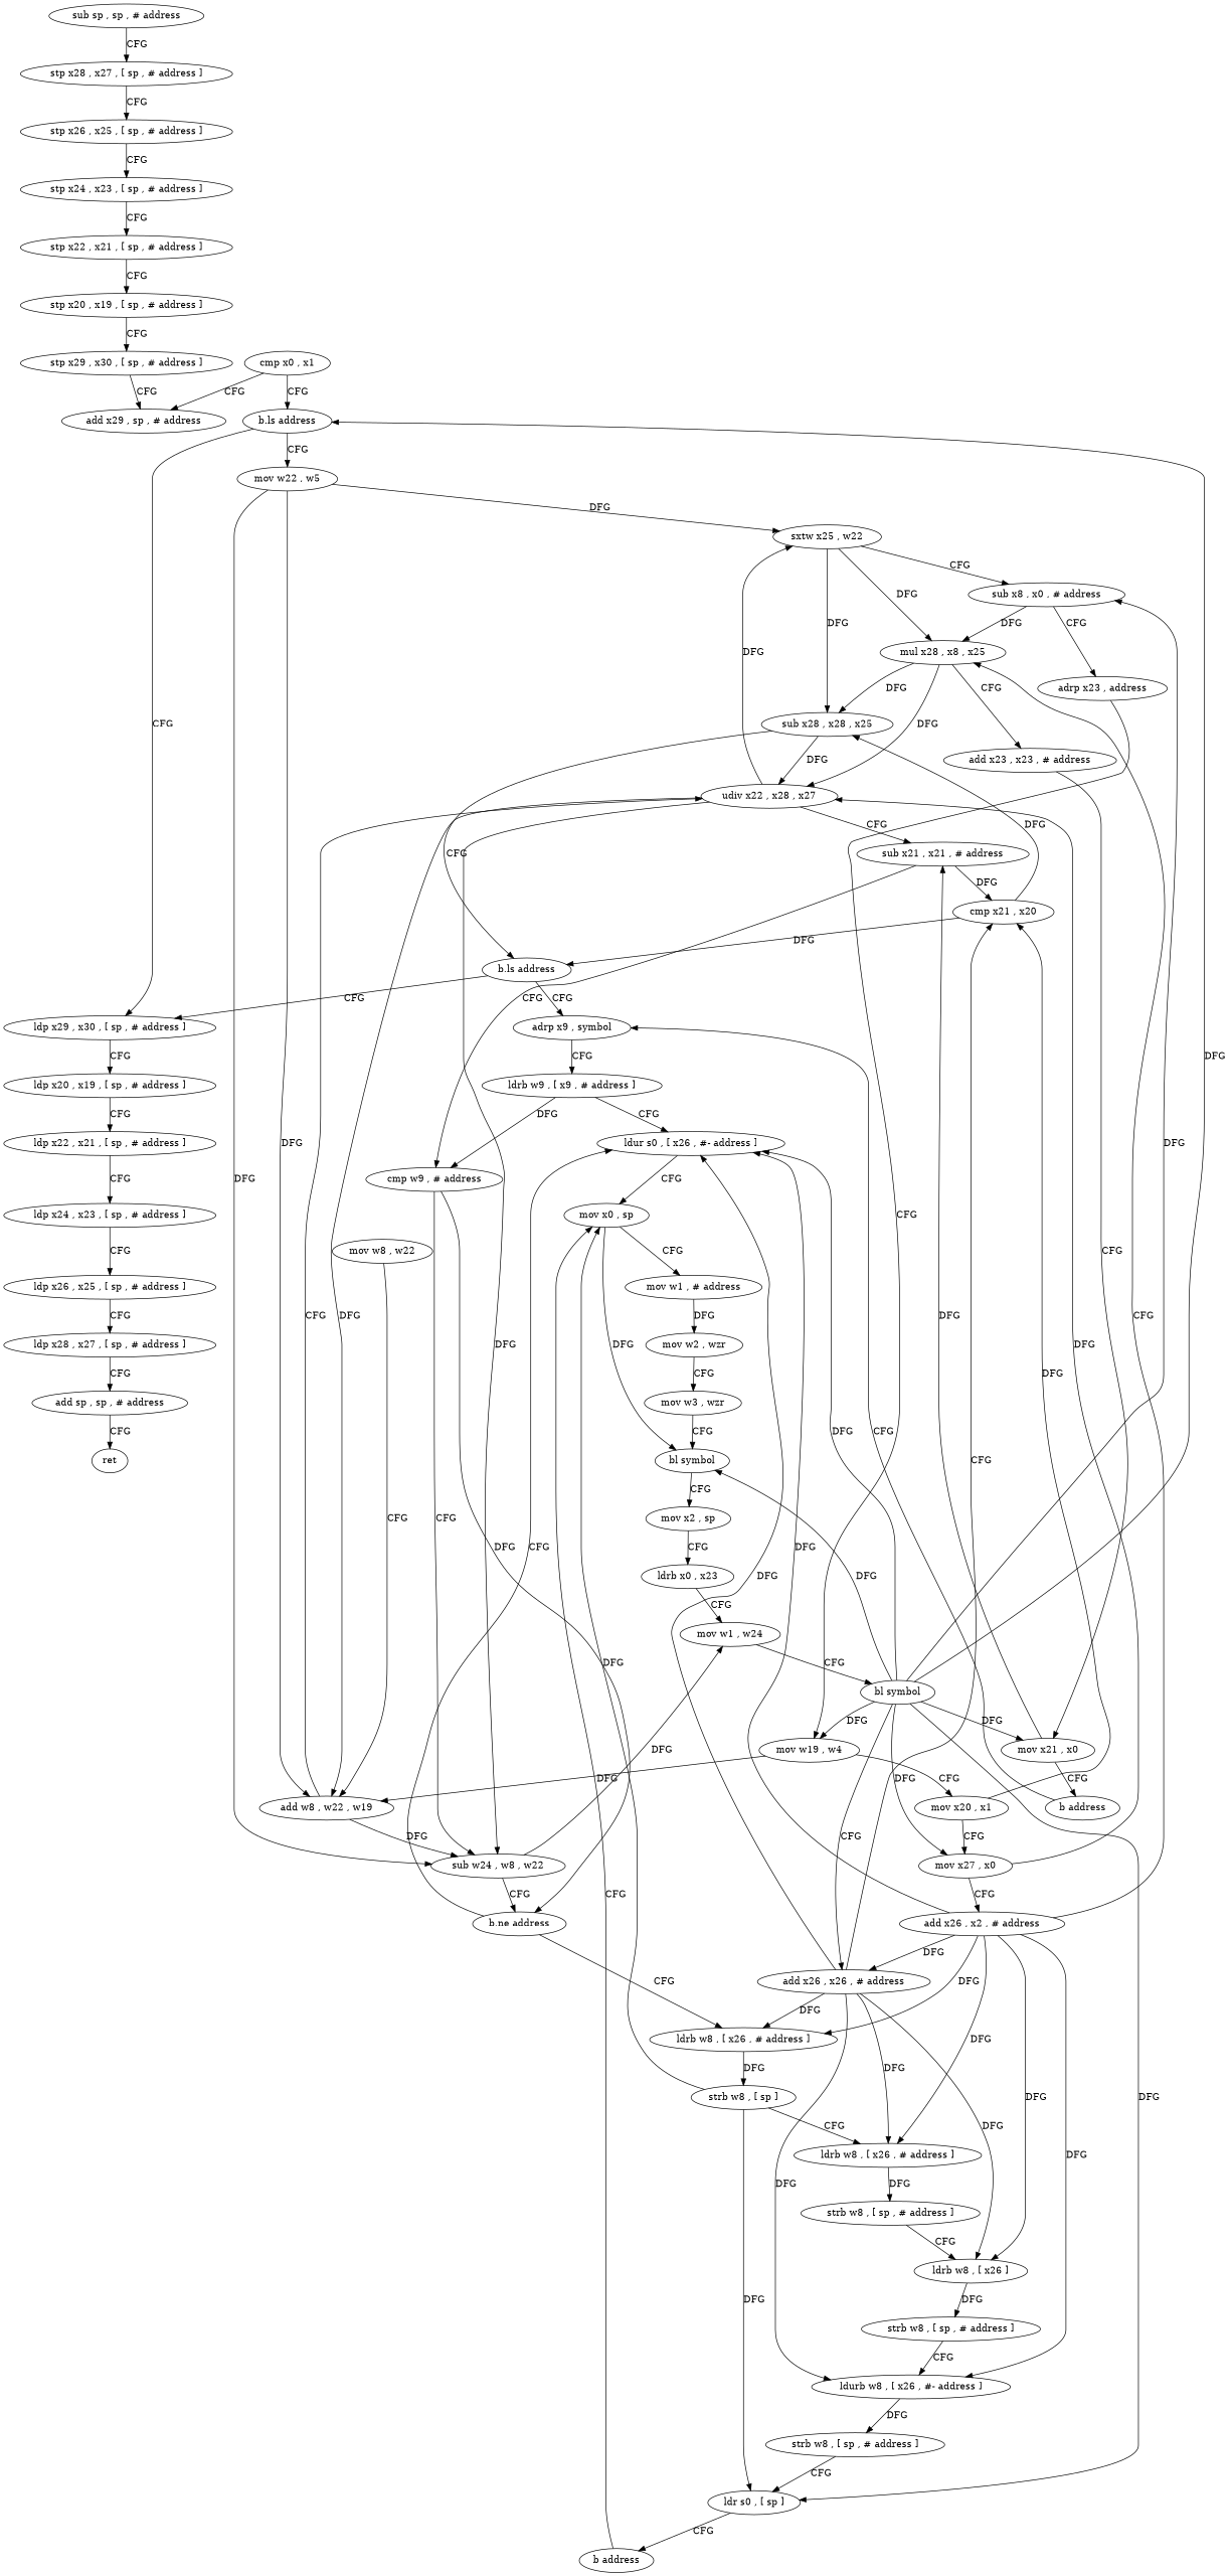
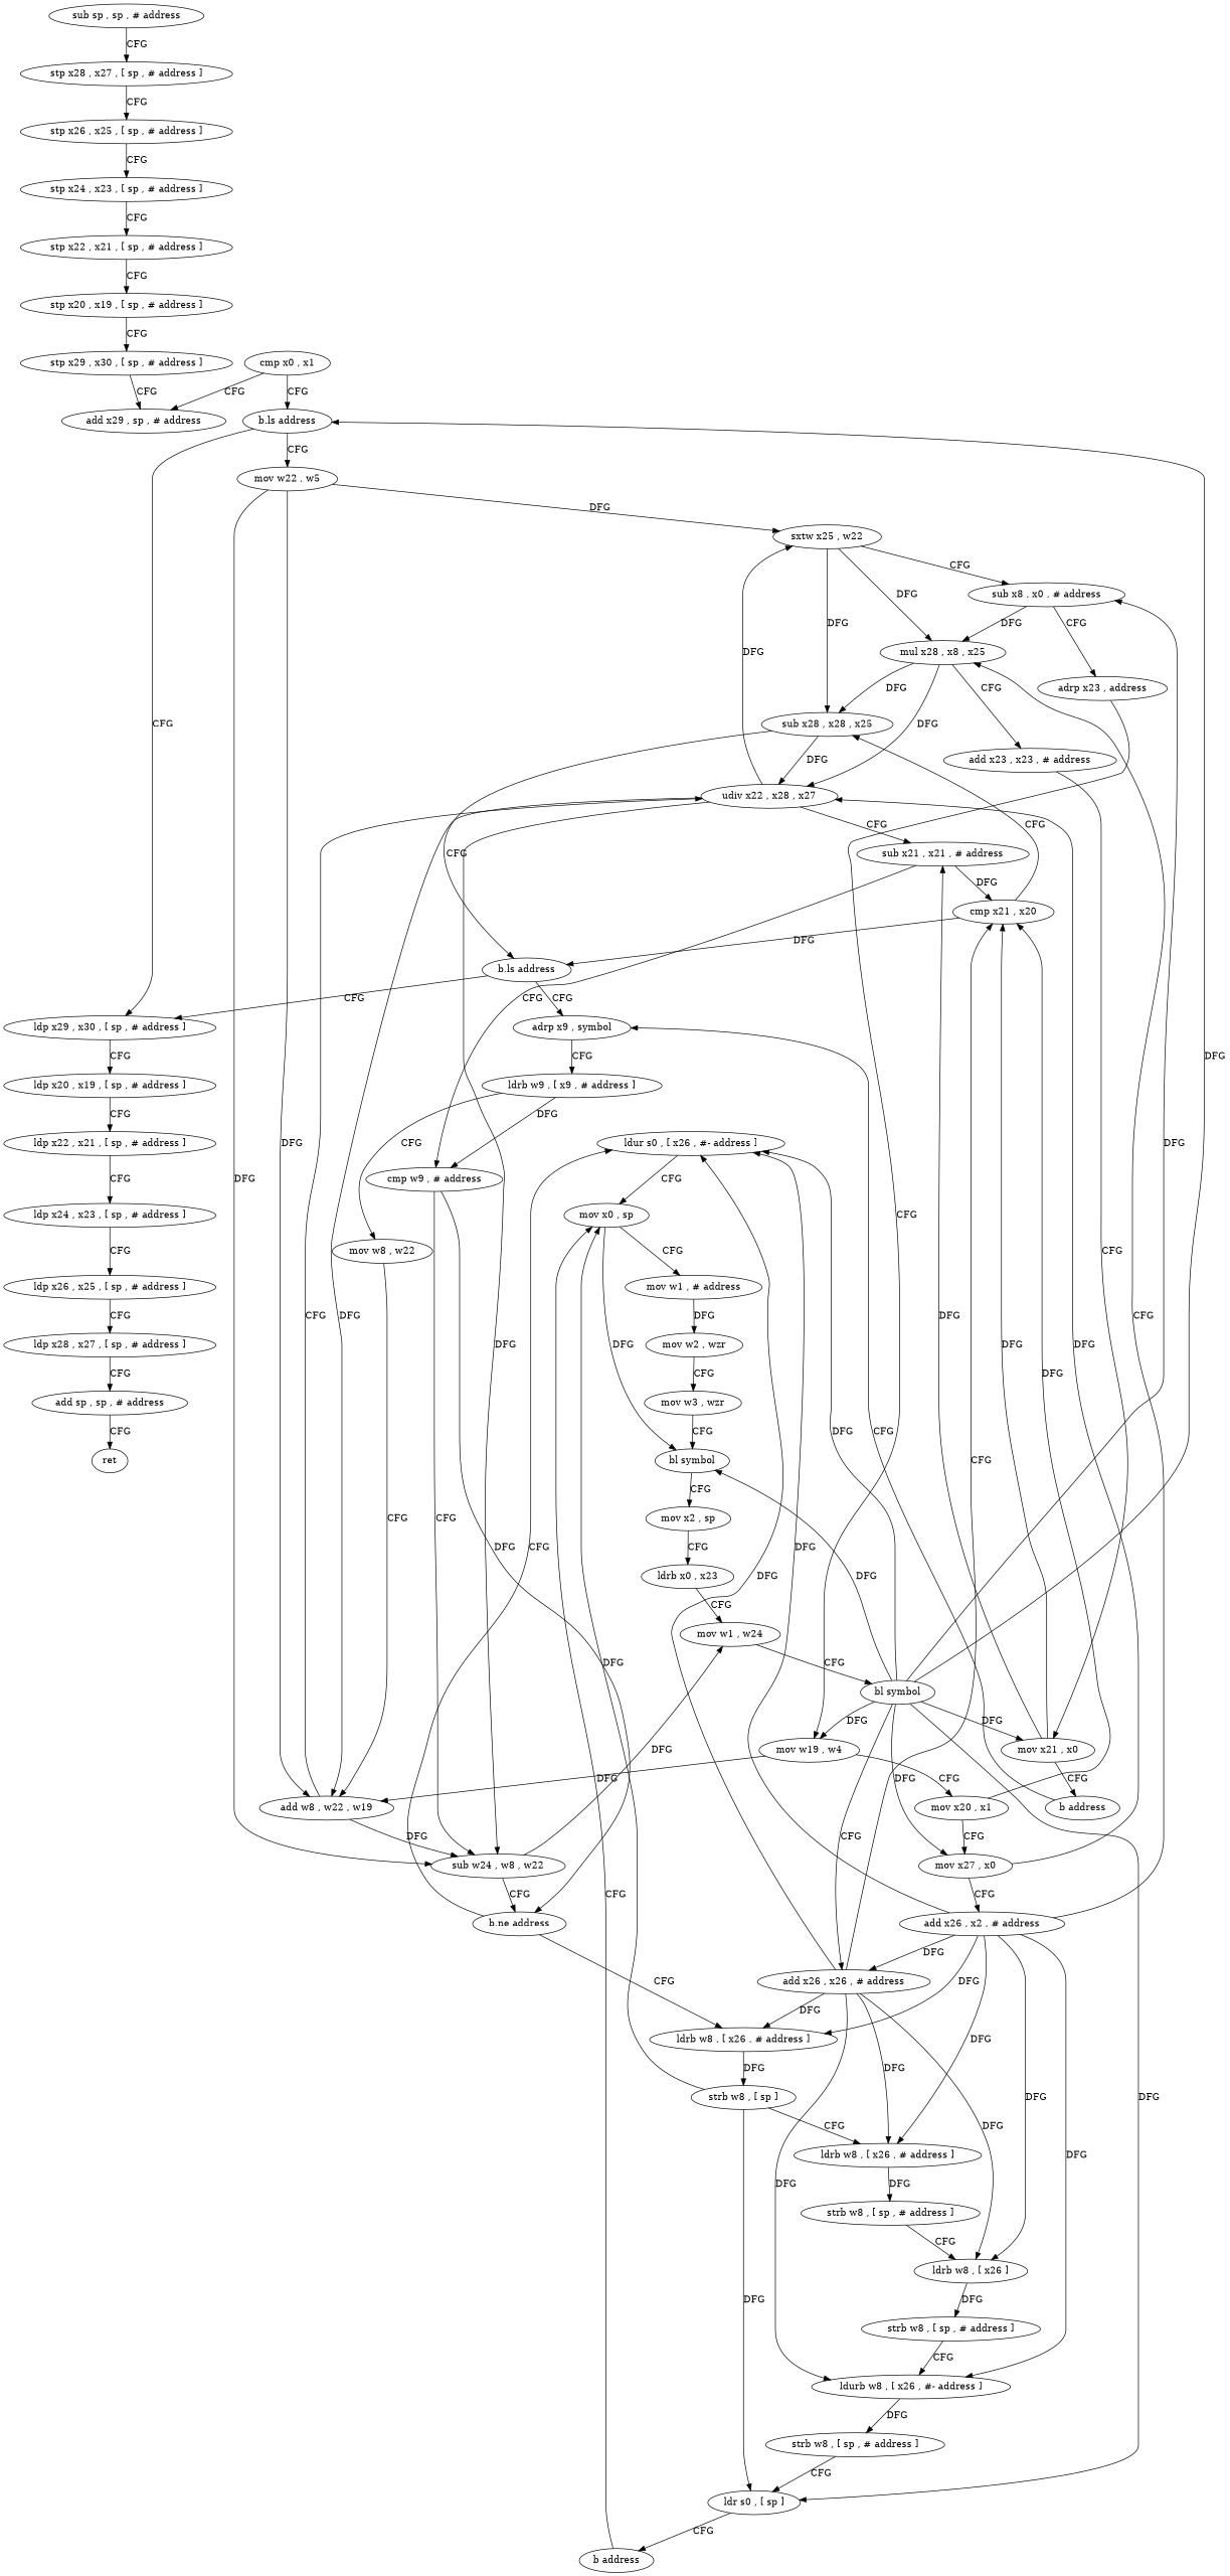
  digraph {
    n1 [label="sub sp , sp , # address"]
    n2 [label="stp x28 , x27 , [ sp , # address ]"]
    n3 [label="stp x26 , x25 , [ sp , # address ]"]
    n4 [label="stp x24 , x23 , [ sp , # address ]"]
    n5 [label="stp x22 , x21 , [ sp , # address ]"]
    n6 [label="stp x20 , x19 , [ sp , # address ]"]
    n7 [label="stp x29 , x30 , [ sp , # address ]"]
    n8 [label="add x29 , sp , # address"]
    n9 [label="cmp x0 , x1"]
    n10 [label="b.ls address"]
    n11 [label="ldp x29 , x30 , [ sp , # address ]"]
    n12 [label="mov w22 , w5"]
    n13 [label="ldp x20 , x19 , [ sp , # address ]"]
    n14 [label="sxtw x25 , w22"]
    n15 [label="add w8 , w22 , w19"]
    n16 [label="sub w24 , w8 , w22"]
    n17 [label="ldp x22 , x21 , [ sp , # address ]"]
    n18 [label="sub x8 , x0 , # address"]
    n19 [label="mul x28 , x8 , x25"]
    n20 [label="sub x28 , x28 , x25"]
    n21 [label="udiv x22 , x28 , x27"]
    n22 [label="b.ne address"]
    n23 [label="mov w1 , w24"]
    n24 [label="ldp x24 , x23 , [ sp , # address ]"]
    n25 [label="ldp x26 , x25 , [ sp , # address ]"]
    n26 [label="ldp x28 , x27 , [ sp , # address ]"]
    n27 [label="add sp , sp , # address"]
    n28 [label=ret]
    n29 [label="adrp x23 , address"]
    n30 [label="add x23 , x23 , # address"]
    n31 [label="b.ls address"]
    n32 [label="mov w19 , w4"]
    n33 [label="mov x20 , x1"]
    n34 [label="mov x27 , x0"]
    n35 [label="cmp x21 , x20"]
    n36 [label="add x26 , x2 , # address"]
    n37 [label="ldur s0 , [ x26 , #- address ]"]
    n38 [label="ldrb w8 , [ x26 , # address ]"]
    n39 [label="ldrb w8 , [ x26 , # address ]"]
    n40 [label="ldrb w8 , [ x26 ]"]
    n41 [label="ldurb w8 , [ x26 , #- address ]"]
    n42 [label="add x26 , x26 , # address"]
    n43 [label="sub x21 , x21 , # address"]
    n44 [label="mov x0 , sp"]
    n45 [label="strb w8 , [ sp ]"]
    n46 [label="strb w8 , [ sp , # address ]"]
    n47 [label="strb w8 , [ sp , # address ]"]
    n48 [label="strb w8 , [ sp , # address ]"]
    n49 [label="mov x21 , x0"]
    n50 [label="b address"]
    n51 [label="adrp x9 , symbol"]
    n52 [label="cmp w9 , # address"]
    n53 [label="ldrb w9 , [ x9 , # address ]"]
    n54 [label="mov w8 , w22"]
    n55 [label="bl symbol"]
    n56 [label="mov w1 , # address"]
    n57 [label="bl symbol"]
    n58 [label="ldr s0 , [ sp ]"]
    n59 [label="mov w2 , wzr"]
    n60 [label="mov x2 , sp"]
    n61 [label="b address"]
    n62 [label="mov w3 , wzr"]
    n63 [label="ldrb x0 , x23"]
    n1 -> n2 [label=CFG]
    n2 -> n3 [label=CFG]
    n3 -> n4 [label=CFG]
    n4 -> n5 [label=CFG]
    n5 -> n6 [label=CFG]
    n6 -> n7 [label=CFG]
    n7 -> n8 [label=CFG]
    n9 -> n8 [label=CFG]
    n9 -> n10 [label=CFG]
    n10 -> n11 [label=CFG]
    n10 -> n12 [label=CFG]
    n11 -> n13 [label=CFG]
    n12 -> n14 [label=DFG]
    n12 -> n15 [label=DFG]
    n12 -> n16 [label=DFG]
    n13 -> n17 [label=CFG]
    n14 -> n18 [label=CFG]
    n14 -> n19 [label=DFG]
    n14 -> n20 [label=DFG]
    n15 -> n16 [label=DFG]
    n15 -> n21 [label=CFG]
    n16 -> n22 [label=CFG]
    n16 -> n23 [label=DFG]
    n17 -> n24 [label=CFG]
    n18 -> n19 [label=DFG]
    n18 -> n29 [label=CFG]
    n19 -> n20 [label=DFG]
    n19 -> n21 [label=DFG]
    n19 -> n30 [label=CFG]
    n20 -> n21 [label=DFG]
    n20 -> n31 [label=CFG]
    n21 -> n14 [label=DFG]
    n21 -> n15 [label=DFG]
    n21 -> n16 [label=DFG]
    n21 -> n43 [label=CFG]
    n22 -> n37 [label=CFG]
    n22 -> n38 [label=CFG]
    n23 -> n55 [label=CFG]
    n24 -> n25 [label=CFG]
    n25 -> n26 [label=CFG]
    n26 -> n27 [label=CFG]
    n27 -> n28 [label=CFG]
    n29 -> n32 [label=CFG]
    n30 -> n49 [label=CFG]
    n31 -> n11 [label=CFG]
    n31 -> n51 [label=CFG]
    n32 -> n15 [label=DFG]
    n32 -> n33 [label=CFG]
    n33 -> n34 [label=CFG]
    n33 -> n35 [label=DFG]
    n34 -> n21 [label=DFG]
    n34 -> n36 [label=CFG]
-   n35 -> n20 [label=DFG]
+   n35 -> n20 [label=CFG]
    n35 -> n31 [label=DFG]
    n36 -> n19 [label=CFG]
    n36 -> n37 [label=DFG]
    n36 -> n38 [label=DFG]
    n36 -> n39 [label=DFG]
    n36 -> n40 [label=DFG]
    n36 -> n41 [label=DFG]
    n36 -> n42 [label=DFG]
    n37 -> n44 [label=CFG]
    n38 -> n45 [label=DFG]
    n39 -> n46 [label=DFG]
    n40 -> n47 [label=DFG]
    n41 -> n48 [label=DFG]
    n42 -> n35 [label=CFG]
    n42 -> n37 [label=DFG]
    n42 -> n38 [label=DFG]
    n42 -> n39 [label=DFG]
    n42 -> n40 [label=DFG]
    n42 -> n41 [label=DFG]
    n43 -> n35 [label=DFG]
    n43 -> n52 [label=CFG]
    n44 -> n56 [label=CFG]
    n44 -> n57 [label=DFG]
    n45 -> n39 [label=CFG]
    n45 -> n44 [label=DFG]
    n45 -> n58 [label=DFG]
    n46 -> n40 [label=CFG]
    n47 -> n41 [label=CFG]
    n48 -> n58 [label=CFG]
+   n49 -> n35 [label=DFG]
    n49 -> n43 [label=DFG]
    n49 -> n50 [label=CFG]
    n50 -> n51 [label=CFG]
    n51 -> n53 [label=CFG]
    n52 -> n16 [label=CFG]
    n52 -> n22 [label=DFG]
    n53 -> n52 [label=DFG]
-   n53 -> n37 [label=CFG]
+   n53 -> n54 [label=CFG]
    n54 -> n15 [label=CFG]
    n55 -> n10 [label=DFG]
    n55 -> n18 [label=DFG]
    n55 -> n32 [label=DFG]
    n55 -> n34 [label=DFG]
    n55 -> n37 [label=DFG]
    n55 -> n42 [label=CFG]
    n55 -> n49 [label=DFG]
    n55 -> n57 [label=DFG]
    n55 -> n58 [label=DFG]
    n56 -> n59 [label=DFG]
    n57 -> n60 [label=CFG]
    n58 -> n61 [label=CFG]
    n59 -> n62 [label=CFG]
    n60 -> n63 [label=CFG]
    n61 -> n44 [label=CFG]
    n62 -> n57 [label=CFG]
    n63 -> n23 [label=CFG]
  }
